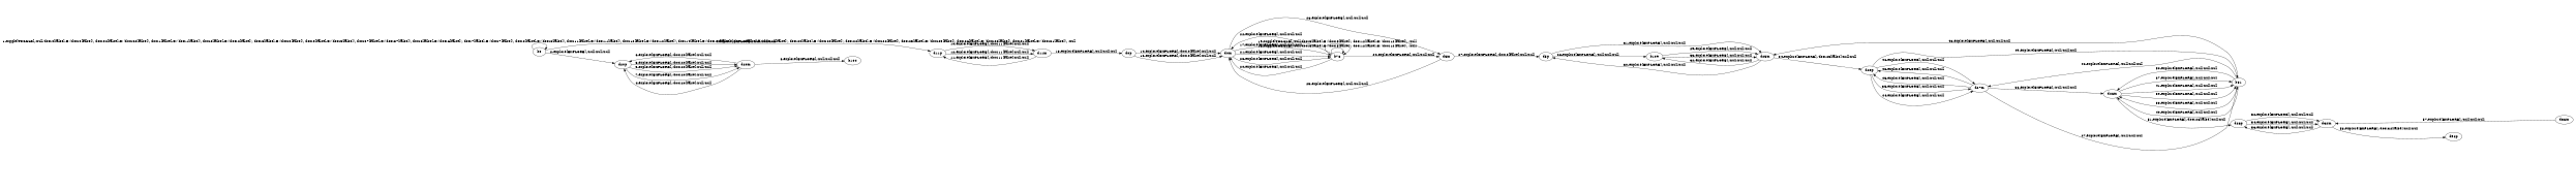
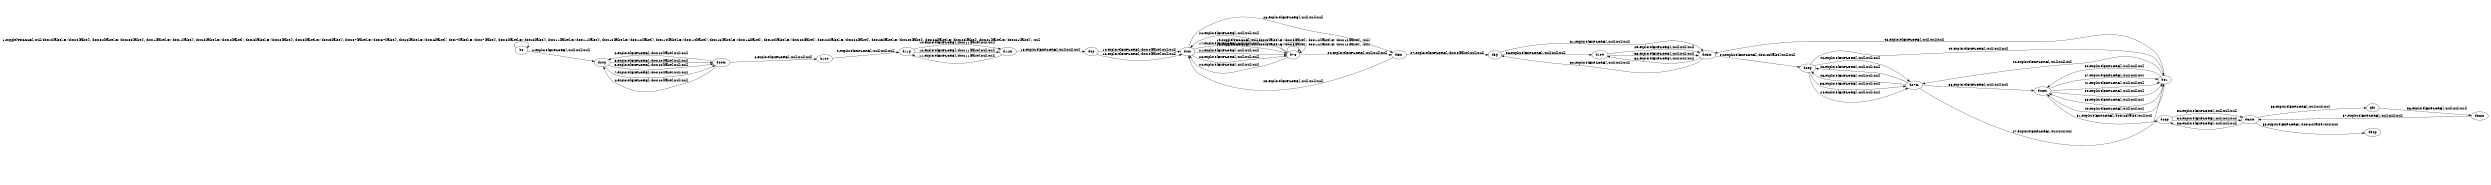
  digraph {
    rankdir=LR
    b0
    d20p
    d20m
    b104
    d11p
    d11m
    d0p
    d0m
    b78
    d5m
    d5p
    b109
    d25m
    d25p
    d27m
    b31
    d26m
    d26p
    d32m
+   gf2
    n21 [label=d92p]
    d36m
    b0 -> b0 [label="1-toggle[TOGGLE];/null/door0[false]:=!(door0[false]); door32[false]:=!(door32[false]); door1[false]:=!(door1[false]); door2[false]:=!(door2[false]); door3[false]:=!(door3[false]); door5[false]:=!(door5[false]); door37[false]:=!(door37[false]); door6[false]:=!(door6[false]); door7[false]:=!(door7[false]); door8[false]:=!(door8[false]); door11[false]:=!(door11[false]); door12[false]:=!(door12[false]); door14[false]:=!(door14[false]); door16[false]:=!(door16[false]); door20[false]:=!(door20[false]); door22[false]:=!(door22[false]); door25[false]:=!(door25[false]); door26[false]:=!(door26[false]); door31[false]:=!(door31[false]); /null"]
    b0 -> d20p [label="2-explore[EXPLORE];/null/null/null"]
    d20p -> d20m [label="3-explore[EXPLORE];/door20[false]/null/null"]
    d20p -> d20m [label="5-explore[EXPLORE];/door20[false]/null/null"]
    d20p -> d20m [label="7-explore[EXPLORE];/door20[false]/null/null"]
    d20m -> d20p [label="4-explore[EXPLORE];/door20[false]/null/null"]
    d20m -> d20p [label="6-explore[EXPLORE];/door20[false]/null/null"]
    d20m -> b104 [label="8-explore[EXPLORE];/null/null/null"]
-   b0 -> d11p [label="9-explore[EXPLORE];/null/null/null"]
+   b104 -> d11p [label="9-explore[EXPLORE];/null/null/null"]
    d11p -> d11m [label="10-explore[EXPLORE];/door11[false]/null/null"]
    d11p -> d11m [label="12-explore[EXPLORE];/door11[false]/null/null"]
    d11m -> d11p [label="11-explore[EXPLORE];/door11[false]/null/null"]
    d11m -> d0p [label="13-explore[EXPLORE];/null/null/null"]
    d0p -> d0m [label="14-explore[EXPLORE];/door0[false]/null/null"]
    d0p -> d0m [label="16-explore[EXPLORE];/door0[false]/null/null"]
    d0m -> b78 [label="17-explore[EXPLORE];/null/null/null"]
    d0m -> b78 [label="21-explore[EXPLORE];/null/null/null"]
    d0m -> b78 [label="23-explore[EXPLORE];/null/null/null"]
    d0m -> d5m [label="26-explore[EXPLORE];/null/null/null"]
    b78 -> d0m [label="20-explore[EXPLORE];/null/null/null"]
    b78 -> d0m [label="22-explore[EXPLORE];/null/null/null"]
    b78 -> b78 [label="18-toggle[TOGGLE];/null/door5[false]:=!(door5[false]); door12[false]:=!(door12[false]); /null"]
    b78 -> b78 [label="19-toggle[TOGGLE];/null/door5[false]:=!(door5[false]); door12[false]:=!(door12[false]); /null"]
    b78 -> d5m [label="24-explore[EXPLORE];/null/null/null"]
    d5m -> d0m [label="25-explore[EXPLORE];/null/null/null"]
    d5m -> d5p [label="27-explore[EXPLORE];/door5[false]/null/null"]
    d5p -> b109 [label="28-explore[EXPLORE];/null/null/null"]
    d5p -> d25m [label="31-explore[EXPLORE];/null/null/null"]
    b109 -> d25m [label="29-explore[EXPLORE];/null/null/null"]
    b109 -> d25m [label="33-explore[EXPLORE];/null/null/null"]
    d25m -> d5p [label="30-explore[EXPLORE];/null/null/null"]
    d25m -> b109 [label="32-explore[EXPLORE];/null/null/null"]
    d25m -> d25p [label="34-explore[EXPLORE];/door25[false]/null/null"]
    d25p -> d27m [label="35-explore[EXPLORE];/null/null/null"]
    d25p -> d27m [label="44-explore[EXPLORE];/null/null/null"]
    d25p -> d27m [label="46-explore[EXPLORE];/null/null/null"]
    d25p -> b31 [label="49-explore[EXPLORE];/null/null/null"]
    d27m -> d25p [label="43-explore[EXPLORE];/null/null/null"]
    d27m -> d25p [label="45-explore[EXPLORE];/null/null/null"]
    d27m -> b31 [label="47-explore[EXPLORE];/null/null/null"]
    d27m -> d26m [label="36-explore[EXPLORE];/null/null/null"]
    b31 -> d25m [label="48-explore[EXPLORE];/null/null/null"]
    b31 -> d27m [label="42-explore[EXPLORE];/null/null/null"]
    b31 -> d26m [label="38-explore[EXPLORE];/null/null/null"]
    b31 -> d26m [label="40-explore[EXPLORE];/null/null/null"]
    b31 -> d26m [label="50-explore[EXPLORE];/null/null/null"]
    d26m -> b31 [label="37-explore[EXPLORE];/null/null/null"]
    d26m -> b31 [label="39-explore[EXPLORE];/null/null/null"]
    d26m -> b31 [label="41-explore[EXPLORE];/null/null/null"]
    d26m -> d26p [label="51-explore[EXPLORE];/door26[false]/null/null"]
    d26p -> d32m [label="52-explore[EXPLORE];/null/null/null"]
    d26p -> d32m [label="54-explore[EXPLORE];/null/null/null"]
    d32m -> d26p [label="53-explore[EXPLORE];/null/null/null"]
+   d32m -> gf2 [label="55-explore[EXPLORE];/null/null/null"]
    d32m -> n21 [label="58-explore[EXPLORE];/door32[false]/null/null"]
+   gf2 -> d36m [label="56-explore[EXPLORE];/null/null/null"]
    d36m -> d32m [label="57-explore[EXPLORE];/null/null/null"]
  }
